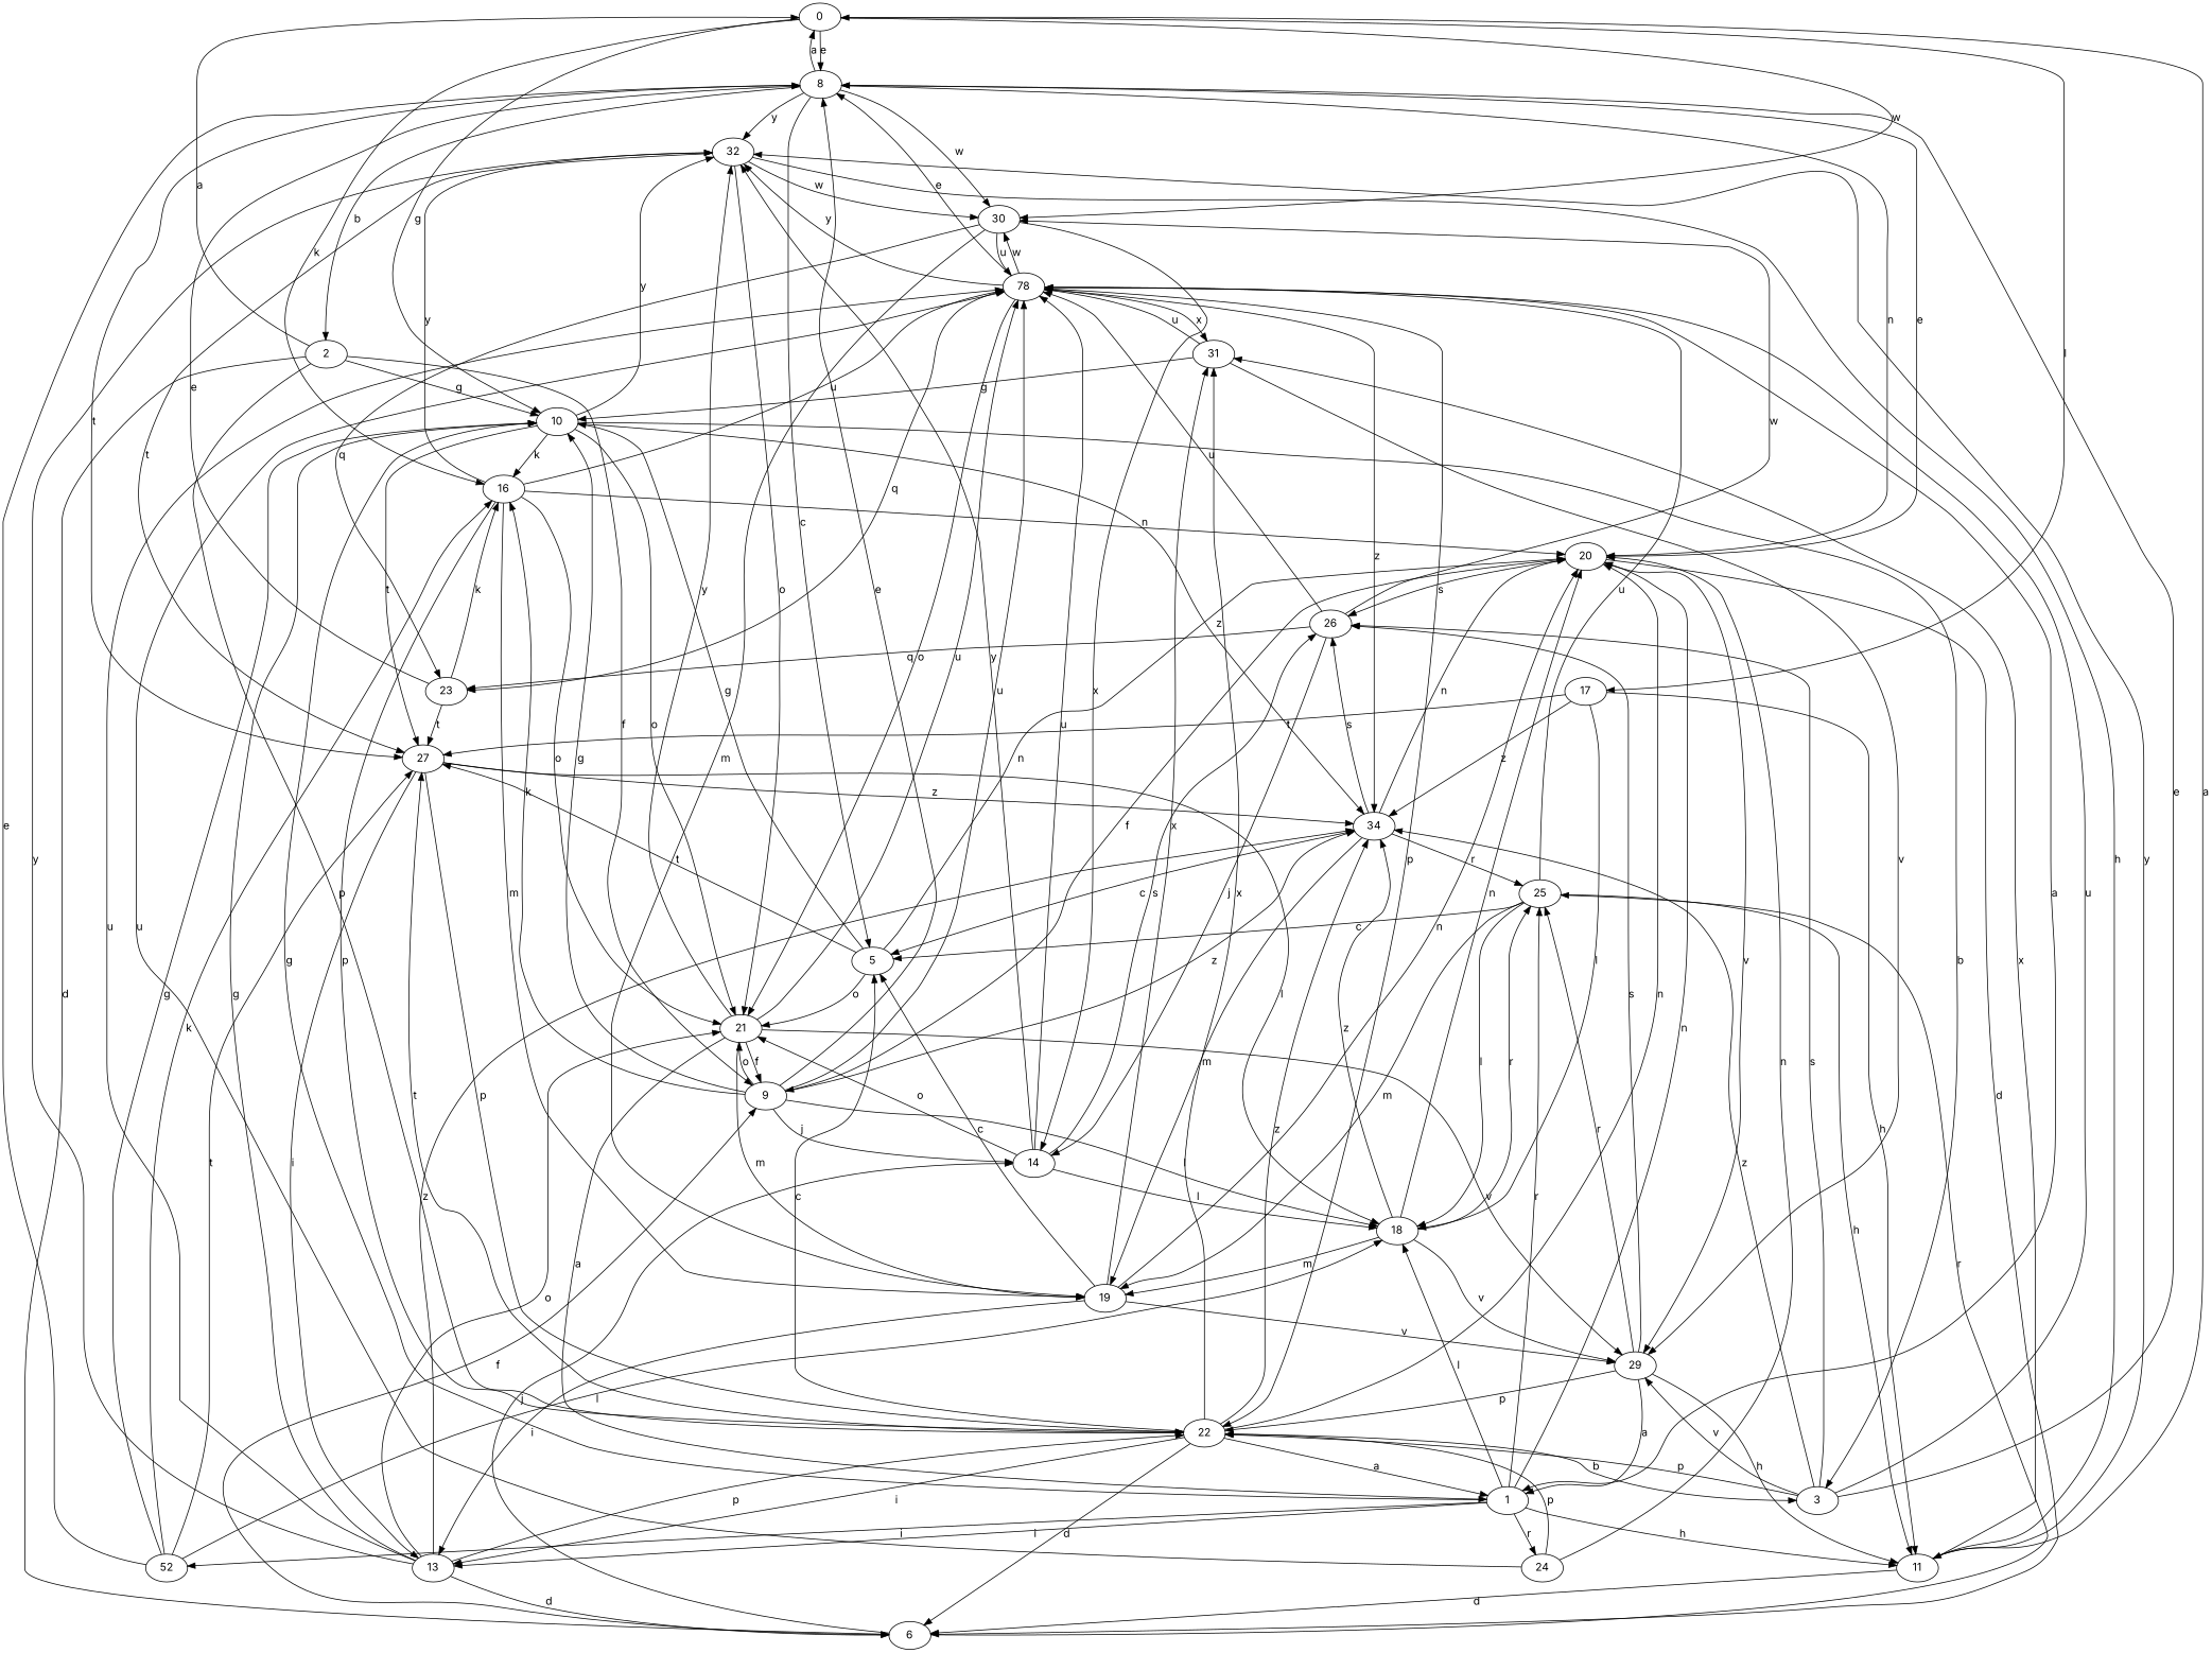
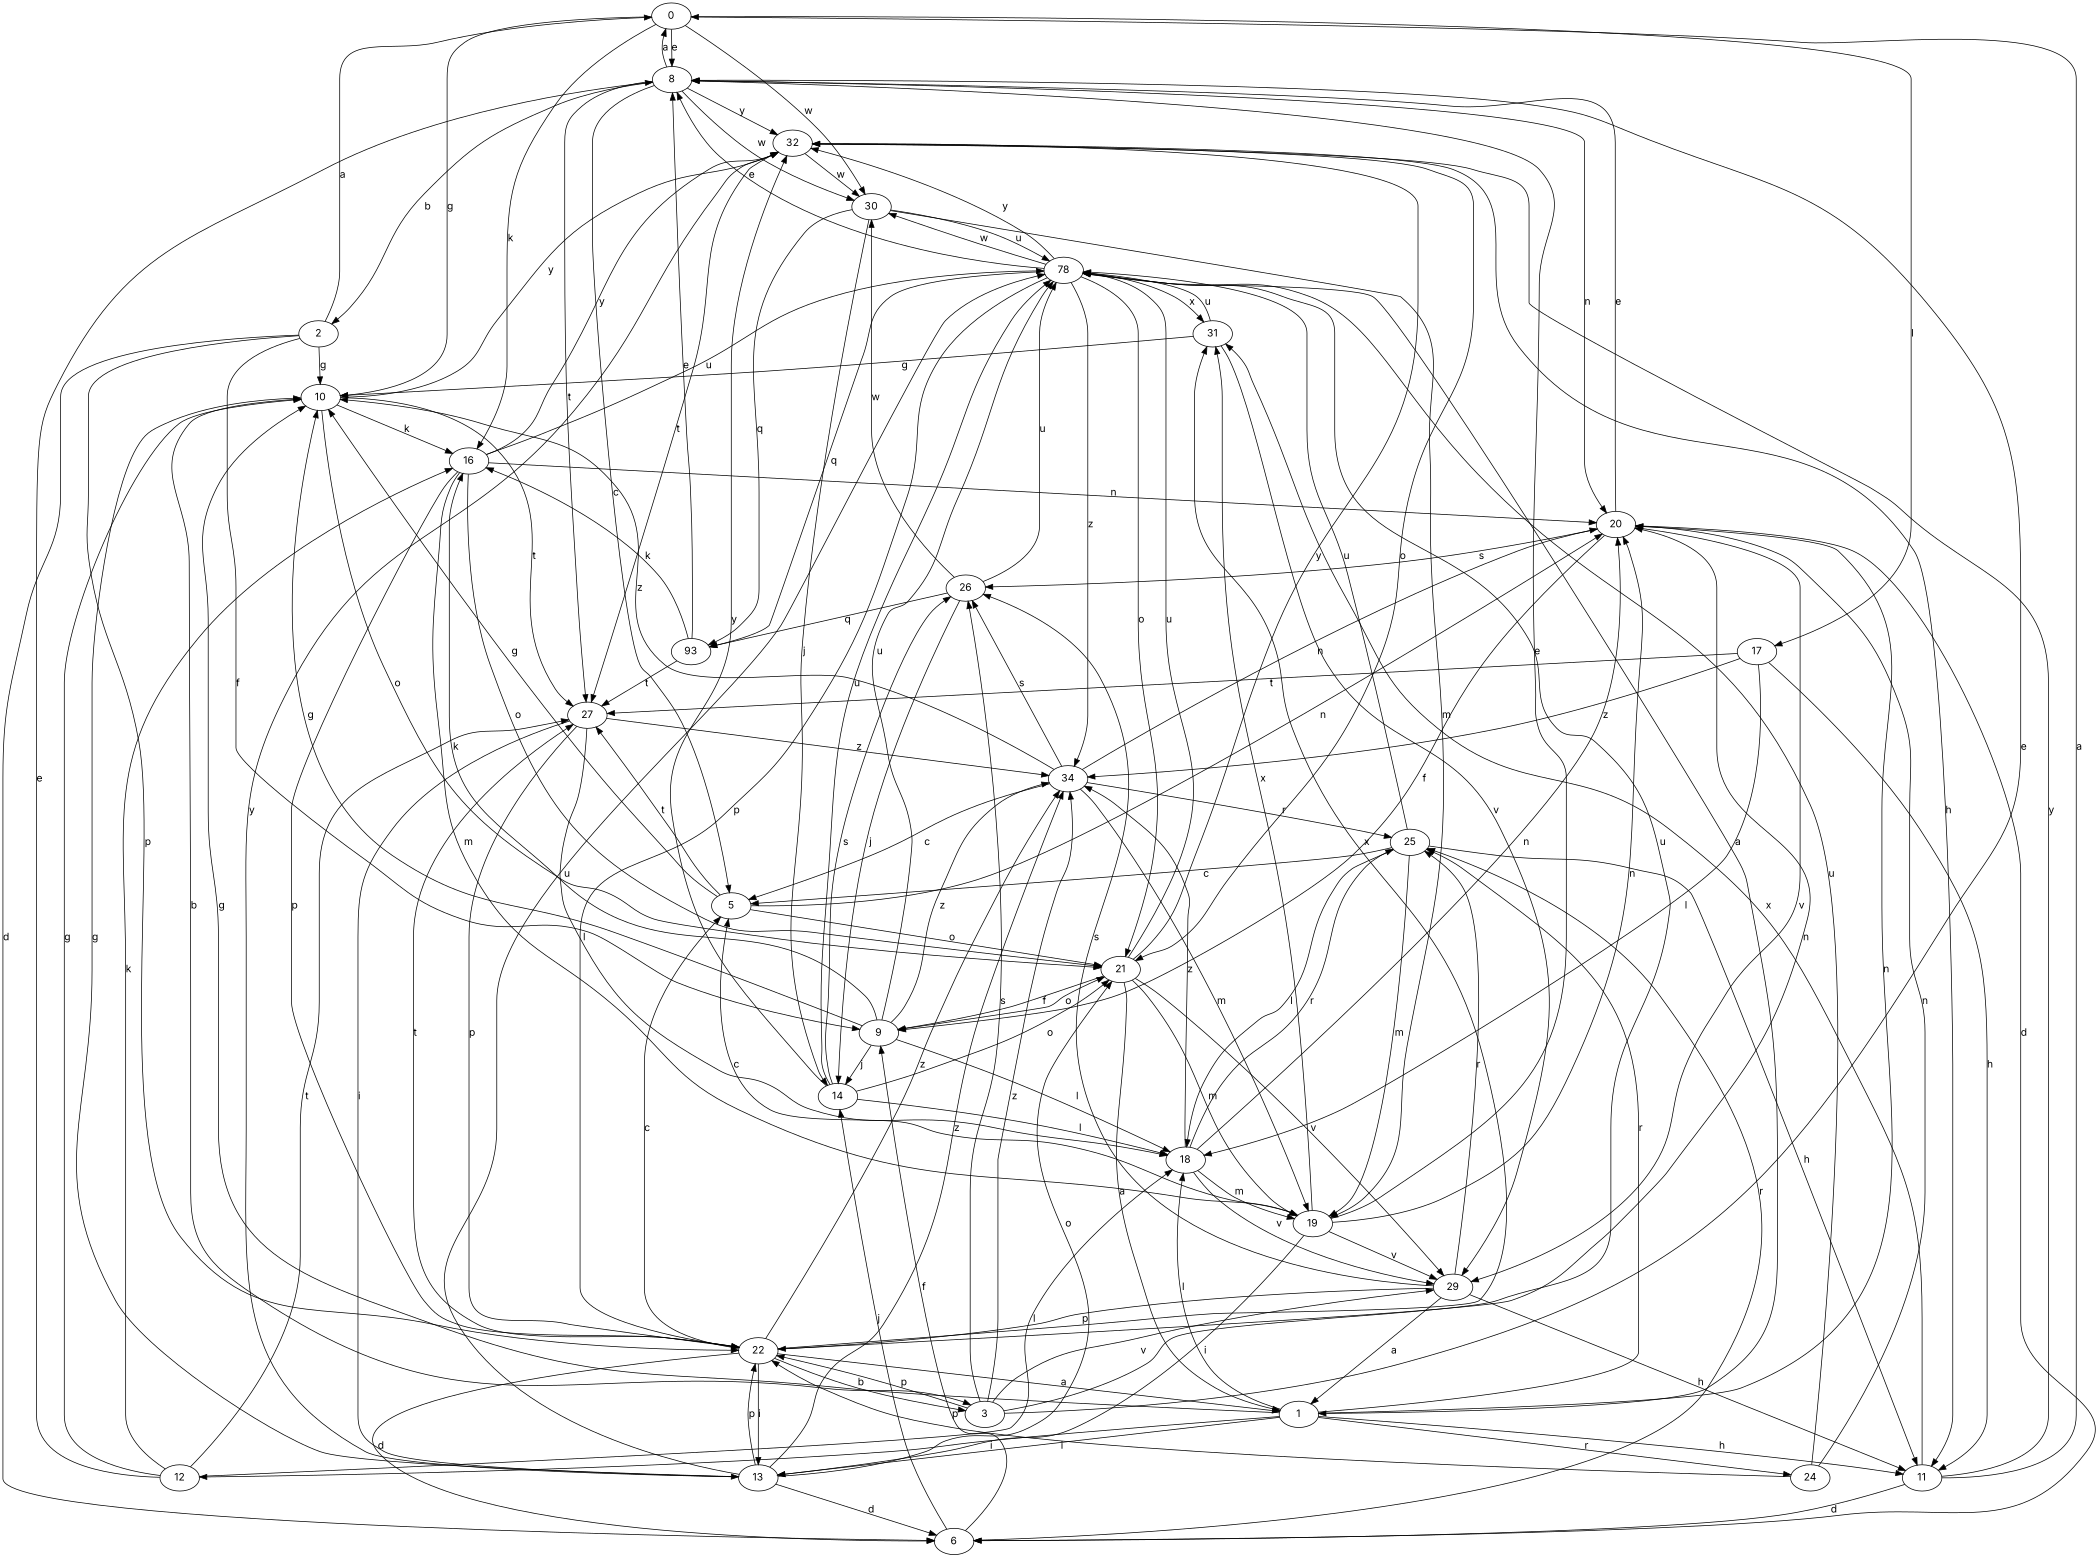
  strict digraph {
    fontname=Inter
    node [fontname=Inter]
    edge [fontname=Inter]
    0
    8
    10
    16
    17
    30
    20
    2
    5
    27
    32
    3
    34
    21
    22
    n16 [label=78]
    19
    11
    18
    14
-   23
+   23 [label=93]
    1
-   12 [label=52]
+   12
    13
    24
    25
    6
    31
    29
    9
    26
    0 -> 8 [label=e]
    0 -> 10 [label=g]
    0 -> 16 [label=k]
    0 -> 17 [label=l]
    0 -> 30 [label=w]
    8 -> 0 [label=a]
    8 -> 30 [label=w]
    8 -> 20 [label=n]
    8 -> 2 [label=b]
    8 -> 5 [label=c]
    8 -> 27 [label=t]
    8 -> 32 [label=y]
    10 -> 16 [label=k]
    10 -> 27 [label=t]
    10 -> 32 [label=y]
    10 -> 3 [label=b]
-   10 -> 34 [label=z]
+   34 -> 10 [label=z]
    10 -> 21 [label=o]
    16 -> 20 [label=n]
    16 -> 32 [label=y]
    16 -> 21 [label=o]
    16 -> 22 [label=p]
    16 -> n16 [label=u]
    16 -> 19 [label=m]
    17 -> 27 [label=t]
    17 -> 34 [label=z]
    17 -> 11 [label=h]
    17 -> 18 [label=l]
    30 -> n16 [label=u]
    30 -> 19 [label=m]
-   30 -> 14 [label=x]
+   30 -> 14 [label=j]
    30 -> 23 [label=q]
    20 -> 8 [label=e]
    20 -> 6 [label=d]
    20 -> 29 [label=v]
    20 -> 9 [label=f]
    20 -> 26 [label=s]
    2 -> 0 [label=a]
    2 -> 10 [label=g]
    2 -> 22 [label=p]
    2 -> 6 [label=d]
    2 -> 9 [label=f]
    5 -> 10 [label=g]
    5 -> 20 [label=n]
    5 -> 27 [label=t]
    5 -> 21 [label=o]
    27 -> 34 [label=z]
    27 -> 22 [label=p]
    27 -> 18 [label=l]
    27 -> 13 [label=i]
    32 -> 30 [label=w]
    32 -> 27 [label=t]
    32 -> 21 [label=o]
    32 -> 11 [label=h]
    3 -> 8 [label=e]
    3 -> 34 [label=z]
    3 -> 22 [label=p]
    3 -> n16 [label=u]
    3 -> 29 [label=v]
    3 -> 26 [label=s]
    34 -> 20 [label=n]
    34 -> 5 [label=c]
    34 -> 19 [label=m]
    34 -> 25 [label=r]
    34 -> 26 [label=s]
    21 -> 32 [label=y]
    21 -> n16 [label=u]
    21 -> 19 [label=m]
    21 -> 1 [label=a]
    21 -> 29 [label=v]
    21 -> 9 [label=f]
    22 -> 20 [label=n]
    22 -> 5 [label=c]
    22 -> 27 [label=t]
    22 -> 3 [label=b]
    22 -> 34 [label=z]
    22 -> 1 [label=a]
    22 -> 13 [label=i]
    22 -> 6 [label=d]
    22 -> 31 [label=x]
    n16 -> 8 [label=e]
    n16 -> 30 [label=w]
    n16 -> 32 [label=y]
    n16 -> 34 [label=z]
    n16 -> 21 [label=o]
    n16 -> 22 [label=p]
    n16 -> 23 [label=q]
    n16 -> 1 [label=a]
    n16 -> 31 [label=x]
    19 -> 20 [label=n]
    19 -> 5 [label=c]
    19 -> 13 [label=i]
    19 -> 31 [label=x]
    19 -> 29 [label=v]
    11 -> 0 [label=a]
    11 -> 32 [label=y]
    11 -> 6 [label=d]
    11 -> 31 [label=x]
    18 -> 20 [label=n]
    18 -> 34 [label=z]
    18 -> 19 [label=m]
    18 -> 25 [label=r]
    18 -> 29 [label=v]
    14 -> 32 [label=y]
    14 -> 21 [label=o]
    14 -> n16 [label=u]
    14 -> 18 [label=l]
    14 -> 26 [label=s]
    23 -> 8 [label=e]
    23 -> 16 [label=k]
    23 -> 27 [label=t]
    1 -> 10 [label=g]
    1 -> 20 [label=n]
    1 -> 11 [label=h]
    1 -> 18 [label=l]
    1 -> 12 [label=i]
    1 -> 13 [label=i]
    1 -> 24 [label=r]
    1 -> 25 [label=r]
    12 -> 8 [label=e]
    12 -> 10 [label=g]
    12 -> 16 [label=k]
    12 -> 27 [label=t]
    12 -> 18 [label=l]
    13 -> 10 [label=g]
    13 -> 32 [label=y]
    13 -> 34 [label=z]
    13 -> 21 [label=o]
    13 -> 22 [label=p]
    13 -> n16 [label=u]
    13 -> 6 [label=d]
    24 -> 20 [label=n]
    24 -> 22 [label=p]
    24 -> n16 [label=u]
    25 -> 5 [label=c]
    25 -> n16 [label=u]
    25 -> 19 [label=m]
    25 -> 11 [label=h]
    25 -> 18 [label=l]
    6 -> 14 [label=j]
    6 -> 25 [label=r]
    6 -> 9 [label=f]
    31 -> 10 [label=g]
    31 -> n16 [label=u]
    31 -> 29 [label=v]
    29 -> 22 [label=p]
    29 -> 11 [label=h]
    29 -> 1 [label=a]
    29 -> 25 [label=r]
    29 -> 26 [label=s]
-   9 -> 8 [label=e]
+   19 -> 8 [label=e]
    9 -> 10 [label=g]
    9 -> 16 [label=k]
    9 -> 34 [label=z]
    9 -> 21 [label=o]
    9 -> n16 [label=u]
    9 -> 18 [label=l]
    9 -> 14 [label=j]
    26 -> 30 [label=w]
    26 -> n16 [label=u]
    26 -> 14 [label=j]
    26 -> 23 [label=q]
  }
